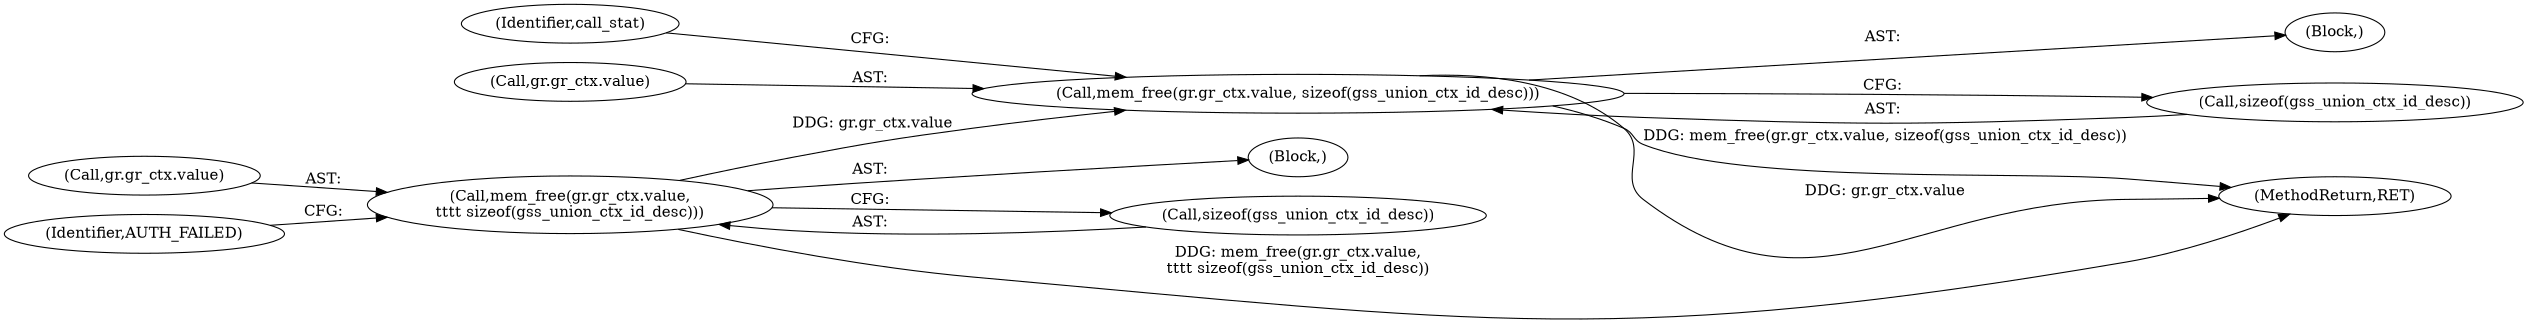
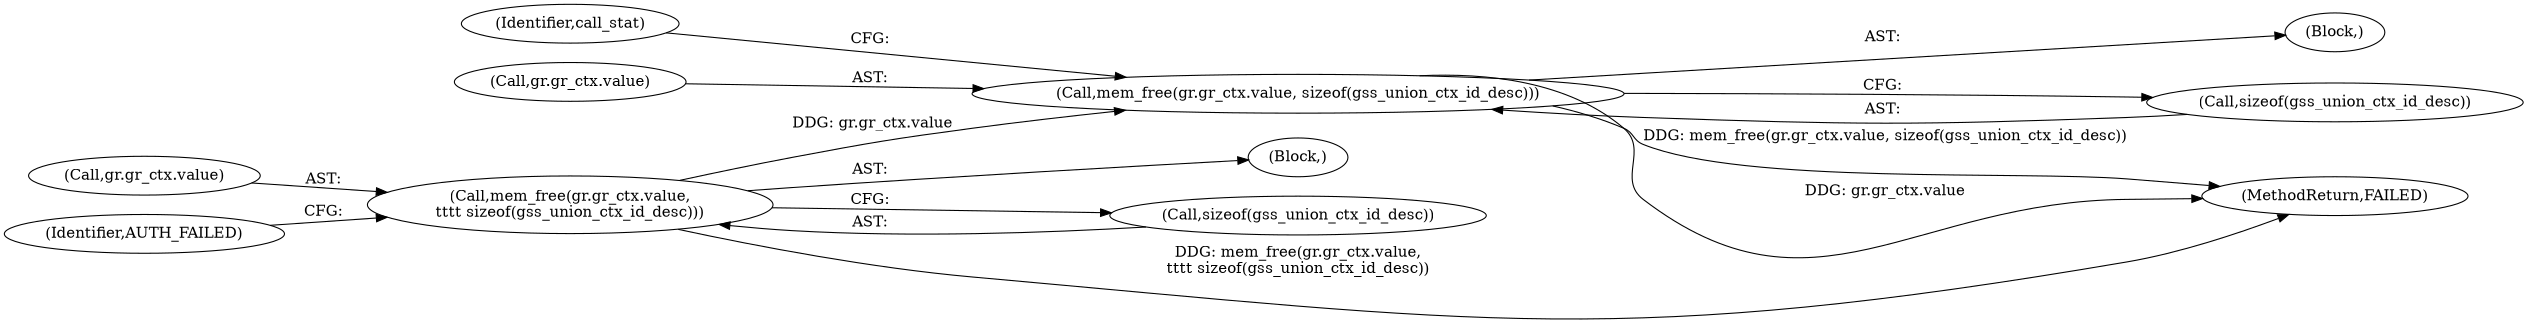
  digraph {
    rankdir=LR
    n1 [label="(Call,mem_free(gr.gr_ctx.value,\n\t\t\t\t sizeof(gss_union_ctx_id_desc)))"]
    n2 [label="(Call,mem_free(gr.gr_ctx.value, sizeof(gss_union_ctx_id_desc)))"]
    n3 [label="(Block,)"]
-   n4 [label="(MethodReturn,RET)"]
+   n4 [label="(MethodReturn,FAILED)"]
    n5 [label="(Call,sizeof(gss_union_ctx_id_desc))"]
    n6 [label="(Call,sizeof(gss_union_ctx_id_desc))"]
    n7 [label="(Block,)"]
    n8 [label="(Identifier,call_stat)"]
    n9 [label="(Call,gr.gr_ctx.value)"]
    n10 [label="(Call,gr.gr_ctx.value)"]
    n11 [label="(Identifier,AUTH_FAILED)"]
    n1 -> n2 [label="DDG: gr.gr_ctx.value"]
    n1 -> n3 [label="AST: "]
    n1 -> n4 [label="DDG: mem_free(gr.gr_ctx.value,\n\t\t\t\t sizeof(gss_union_ctx_id_desc))"]
    n1 -> n5 [label="CFG: "]
    n2 -> n4 [label="DDG: mem_free(gr.gr_ctx.value, sizeof(gss_union_ctx_id_desc))"]
    n2 -> n4 [label="DDG: gr.gr_ctx.value"]
    n2 -> n6 [label="CFG: "]
    n2 -> n7 [label="AST: "]
    n5 -> n1 [label="AST: "]
    n6 -> n2 [label="AST: "]
    n8 -> n2 [label="CFG: "]
    n9 -> n2 [label="AST: "]
    n10 -> n1 [label="AST: "]
    n11 -> n1 [label="CFG: "]
  }
